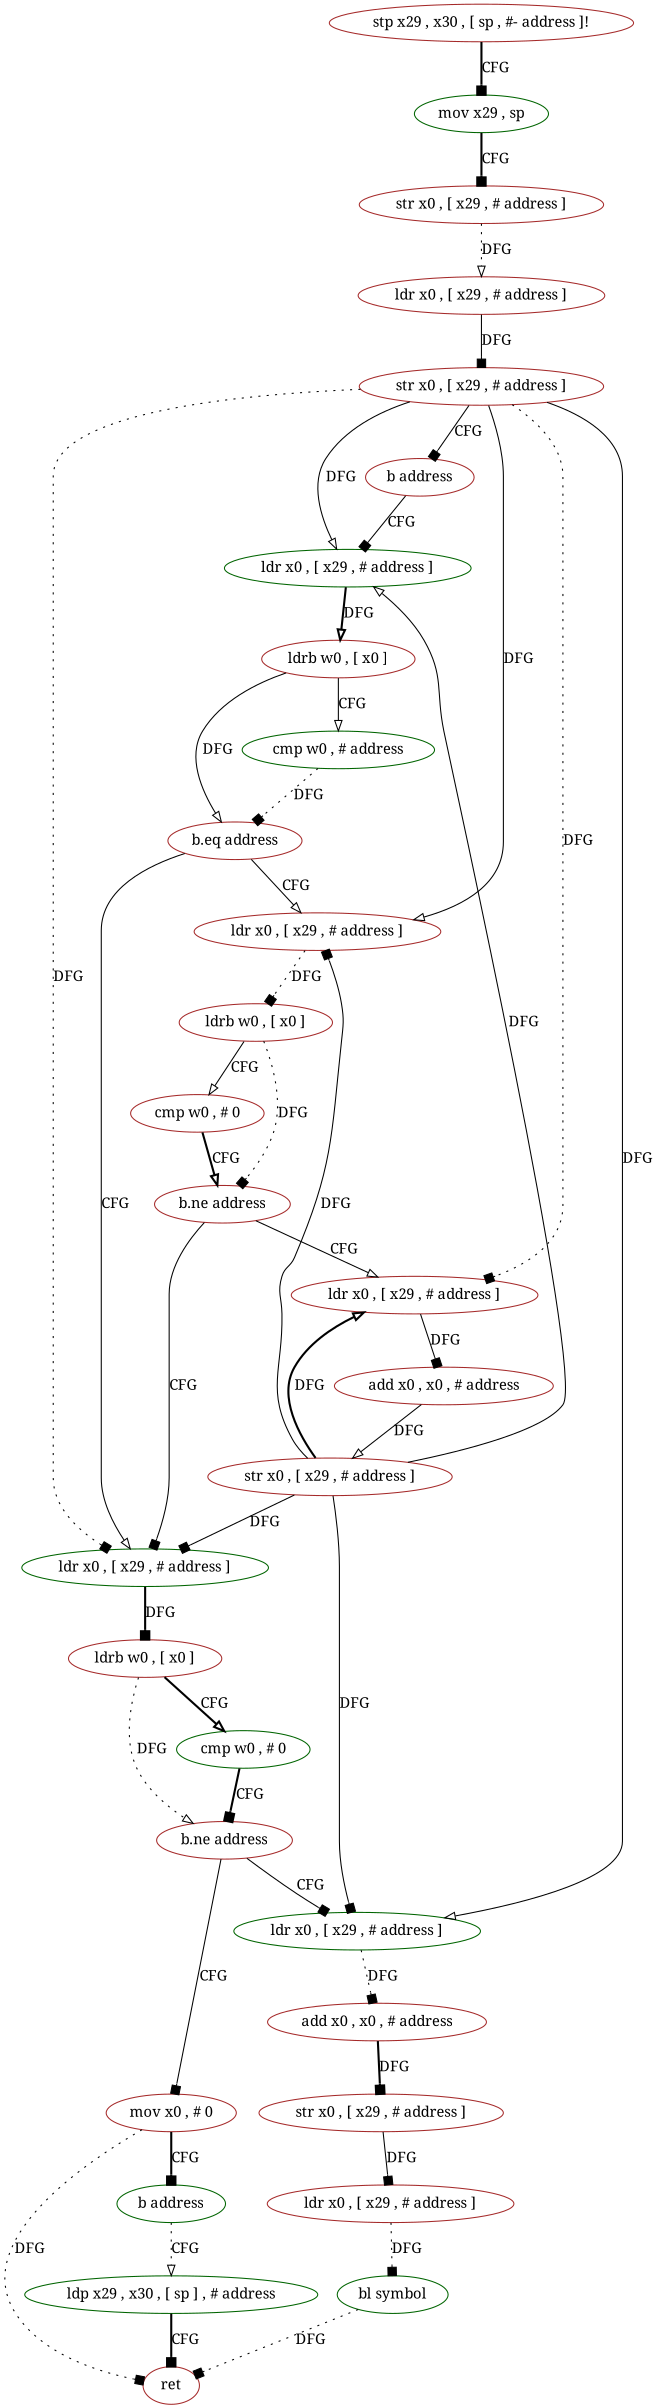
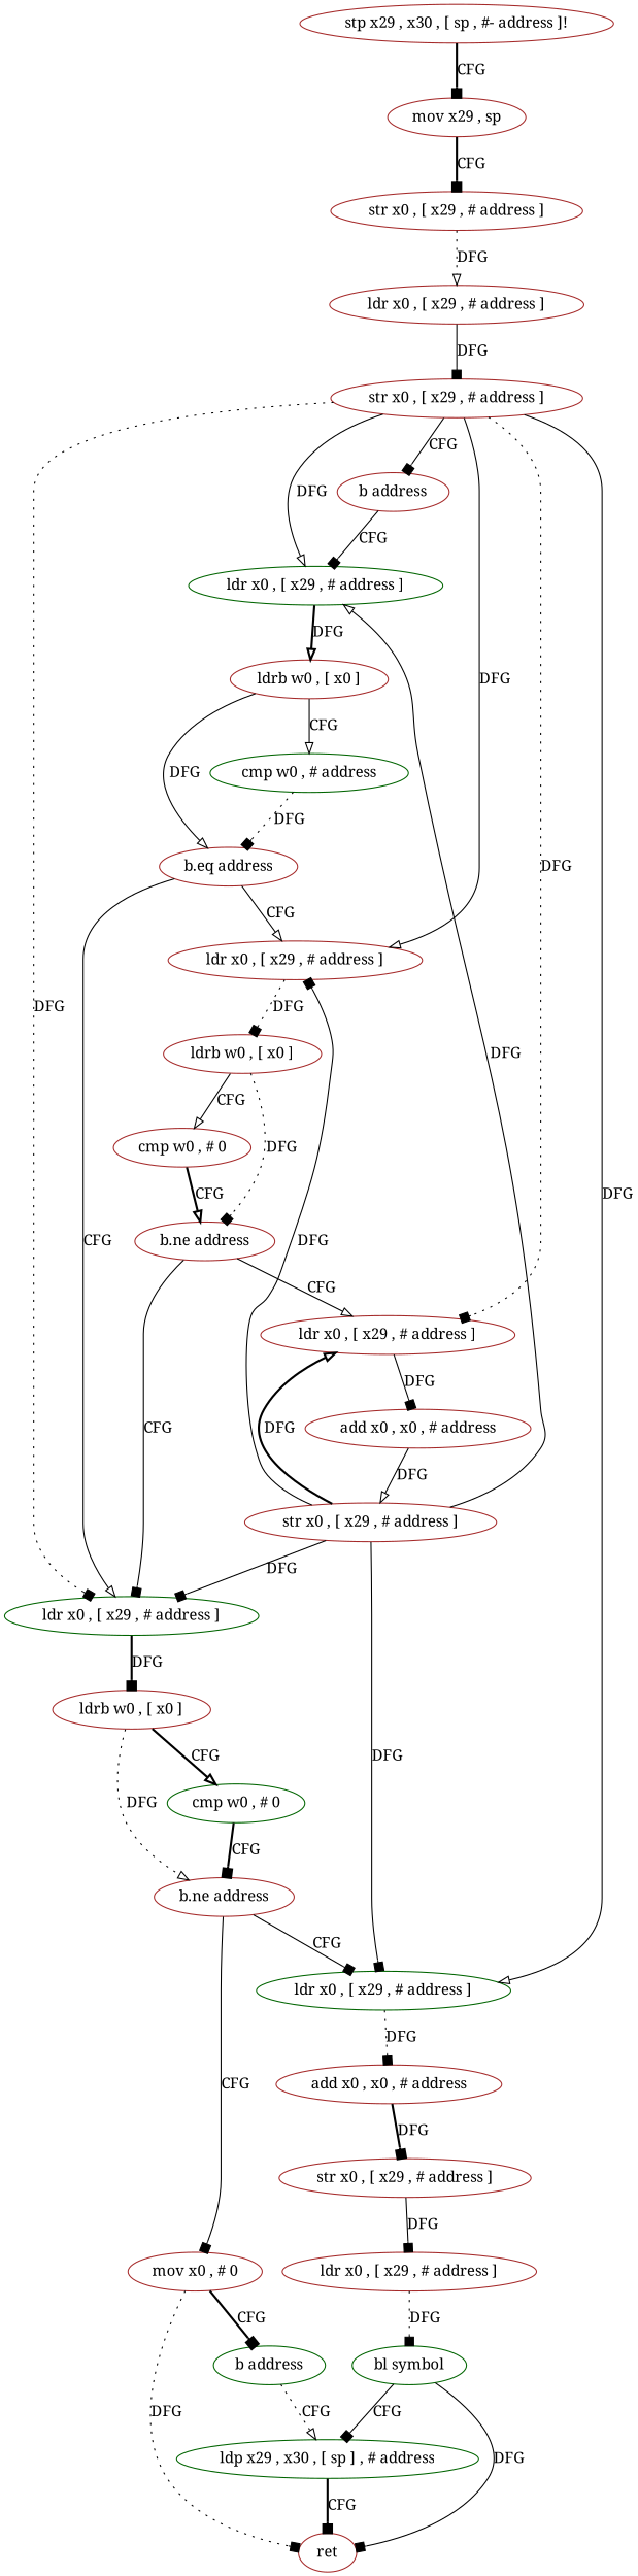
  digraph {
    fontname="Noto Serif"
    node [color=brown fontname="Noto Serif"]
    edge [arrowhead=box fontname="Noto Serif" style=solid]
    n1 [label="stp x29 , x30 , [ sp , #- address ]!"]
-   n2 [color=darkgreen label="mov x29 , sp"]
+   n2 [label="mov x29 , sp"]
    n3 [label="str x0 , [ x29 , # address ]"]
    n4 [label="ldr x0 , [ x29 , # address ]"]
    n5 [label="str x0 , [ x29 , # address ]"]
    n6 [label="b address"]
    n7 [color=darkgreen label="ldr x0 , [ x29 , # address ]"]
    n8 [color=darkgreen label="ldr x0 , [ x29 , # address ]"]
    n9 [label="ldr x0 , [ x29 , # address ]"]
    n10 [color=darkgreen label="ldr x0 , [ x29 , # address ]"]
    n11 [label="ldr x0 , [ x29 , # address ]"]
    n12 [label="ldrb w0 , [ x0 ]"]
    n13 [label="ldrb w0 , [ x0 ]"]
    n14 [label="ldrb w0 , [ x0 ]"]
    n15 [label="add x0 , x0 , # address"]
    n16 [label="add x0 , x0 , # address"]
    n17 [color=darkgreen label="cmp w0 , # address"]
    n18 [label="b.eq address"]
    n19 [color=darkgreen label="cmp w0 , # 0"]
    n20 [label="b.ne address"]
    n21 [label="cmp w0 , # 0"]
    n22 [label="b.ne address"]
    n23 [label="mov x0 , # 0"]
    n24 [color=darkgreen label="b address"]
    n25 [label=ret]
    n26 [label="str x0 , [ x29 , # address ]"]
    n27 [color=darkgreen label="ldp x29 , x30 , [ sp ] , # address"]
    n28 [label="str x0 , [ x29 , # address ]"]
    n29 [label="ldr x0 , [ x29 , # address ]"]
    n30 [color=darkgreen label="bl symbol"]
    n1 -> n2 [label=CFG style=bold]
    n2 -> n3 [label=CFG style=bold]
    n3 -> n4 [arrowhead=onormal label=DFG style=dotted]
    n4 -> n5 [label=DFG]
    n5 -> n6 [label=CFG]
    n5 -> n7 [arrowhead=onormal label=DFG]
    n5 -> n8 [label=DFG style=dotted]
    n5 -> n9 [arrowhead=onormal label=DFG]
    n5 -> n10 [arrowhead=onormal label=DFG]
    n5 -> n11 [label=DFG style=dotted]
    n6 -> n7 [label=CFG]
    n7 -> n12 [arrowhead=onormal label=DFG style=bold]
    n8 -> n13 [label=DFG style=bold]
    n9 -> n14 [label=DFG style=dotted]
    n10 -> n15 [label=DFG style=dotted]
    n11 -> n16 [label=DFG]
    n12 -> n17 [arrowhead=onormal label=CFG]
    n12 -> n18 [arrowhead=onormal label=DFG]
    n13 -> n19 [arrowhead=onormal label=CFG style=bold]
    n13 -> n20 [arrowhead=onormal label=DFG style=dotted]
    n14 -> n21 [arrowhead=onormal label=CFG]
    n14 -> n22 [label=DFG style=dotted]
    n15 -> n26 [label=DFG style=bold]
    n16 -> n28 [arrowhead=onormal label=DFG]
    n17 -> n18 [label=DFG style=dotted]
    n18 -> n8 [arrowhead=onormal label=CFG]
    n18 -> n9 [arrowhead=onormal label=CFG]
    n19 -> n20 [label=CFG style=bold]
    n20 -> n10 [label=CFG]
    n20 -> n23 [label=CFG]
    n21 -> n22 [arrowhead=onormal label=CFG style=bold]
    n22 -> n8 [label=CFG]
    n22 -> n11 [arrowhead=onormal label=CFG]
    n23 -> n24 [label=CFG style=bold]
    n23 -> n25 [label=DFG style=dotted]
    n24 -> n27 [arrowhead=onormal label=CFG style=dotted]
    n26 -> n29 [label=DFG]
    n27 -> n25 [label=CFG style=bold]
    n28 -> n7 [arrowhead=onormal label=DFG]
    n28 -> n8 [label=DFG]
    n28 -> n9 [label=DFG]
    n28 -> n10 [label=DFG]
    n28 -> n11 [arrowhead=onormal label=DFG style=bold]
    n29 -> n30 [label=DFG style=dotted]
-   n30 -> n25 [label=DFG style=dotted]
+   n30 -> n25 [label=DFG]
+   n30 -> n27 [label=CFG]
  }
